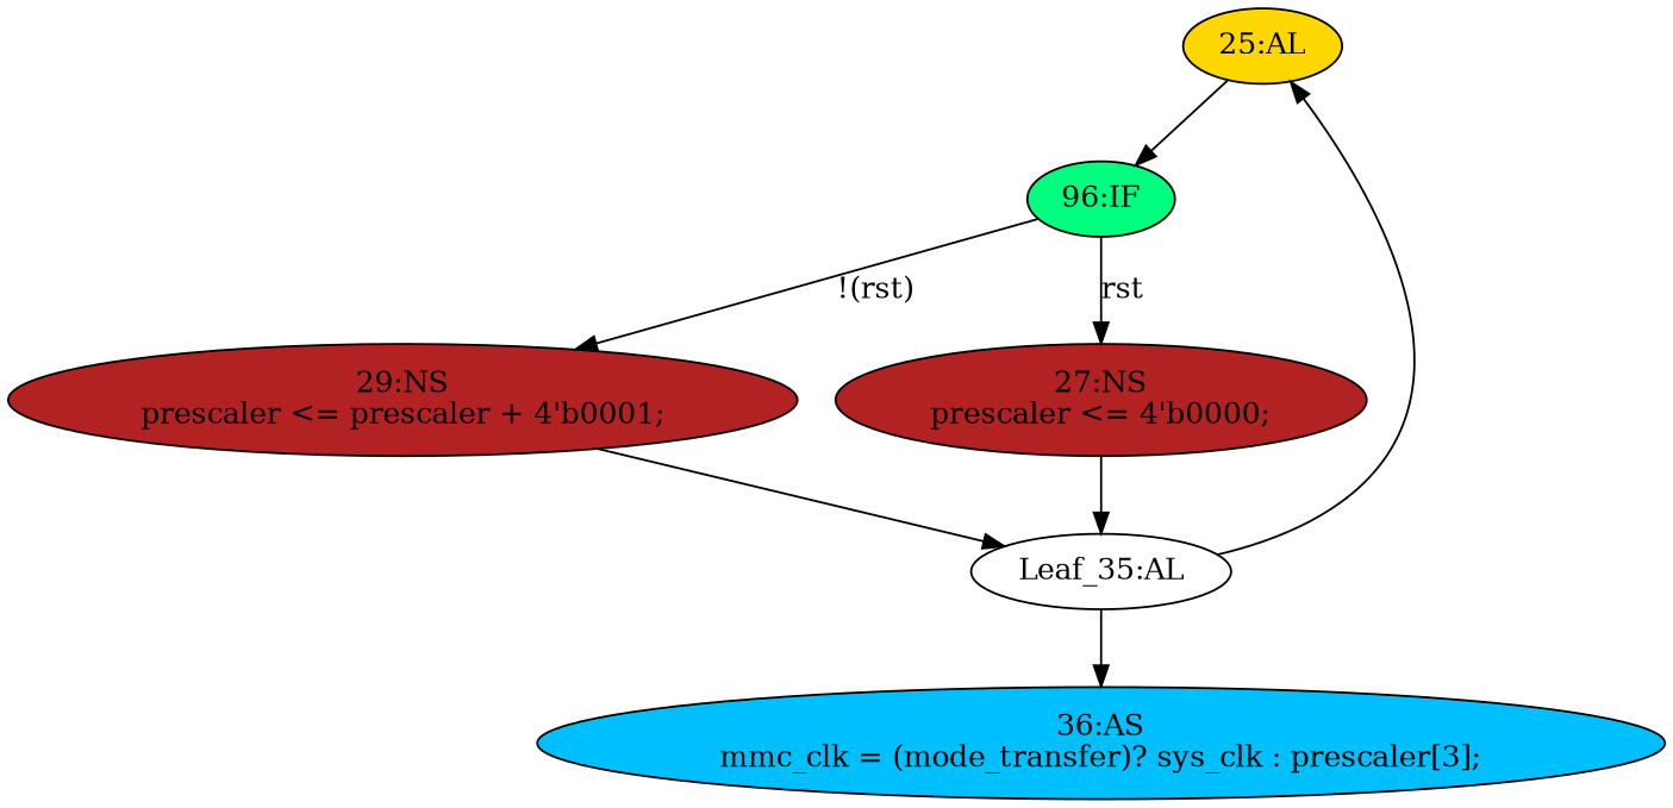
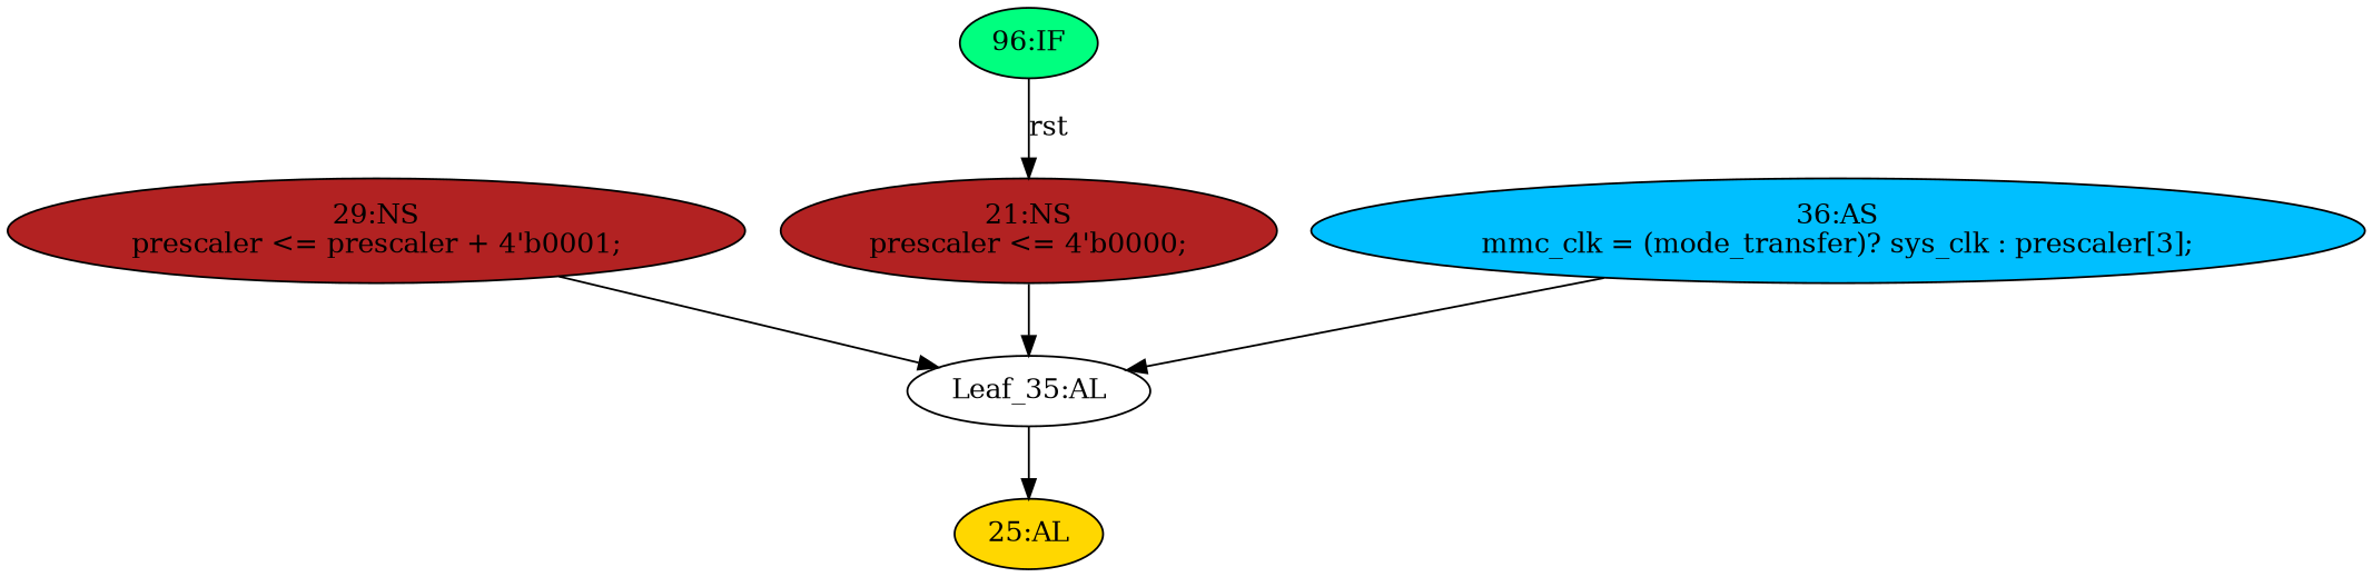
  strict digraph {
    node [fillcolor=firebrick statements="[]" style=filled typ=NonblockingSubstitution]
    edge [cond="[]" lineno=None]
    n1 [ast="<pyverilog.vparser.ast.Always object at 0x7f35f32211d0>" clk_sens=True fillcolor=gold label="25:AL" sens="['sys_clk']" typ=Always use_var="['rst', 'prescaler']"]
    n2 [ast="<pyverilog.vparser.ast.IfStatement object at 0x7f35f31c5990>" fillcolor=springgreen label="96:IF" typ=IfStatement]
    n3 [ast="<pyverilog.vparser.ast.NonblockingSubstitution object at 0x7f35f3213990>" label="29:NS\nprescaler <= prescaler + 4'b0001;" statements="[<pyverilog.vparser.ast.NonblockingSubstitution object at 0x7f35f3213990>]"]
-   n4 [ast="<pyverilog.vparser.ast.NonblockingSubstitution object at 0x7f35f31c5290>" label="27:NS\nprescaler <= 4'b0000;" statements="[<pyverilog.vparser.ast.NonblockingSubstitution object at 0x7f35f31c5290>]"]
+   n4 [ast="<pyverilog.vparser.ast.NonblockingSubstitution object at 0x7f35f31c5290>" label="21:NS\nprescaler <= 4'b0000;" statements="[<pyverilog.vparser.ast.NonblockingSubstitution object at 0x7f35f31c5290>]"]
    n5 [def_var="['prescaler']" label="Leaf_35:AL" fillcolor="" statements="" style="" typ=""]
    n6 [ast="<pyverilog.vparser.ast.Assign object at 0x7f35f321cc90>" def_var="['mmc_clk']" fillcolor=deepskyblue label="36:AS\nmmc_clk = (mode_transfer)? sys_clk : prescaler[3];" typ=Assign use_var="['mode_transfer', 'sys_clk', 'prescaler']"]
-   n1 -> n2
-   n2 -> n3 [cond="['rst']" label="!(rst)" lineno=26]
    n2 -> n4 [cond="['rst']" label=rst lineno=26]
    n3 -> n5
    n4 -> n5
    n5 -> n1 [cond="" lineno=""]
-   n5 -> n6 [cond="" lineno=""]
+   n6 -> n5 [cond="" lineno=""]
  }
